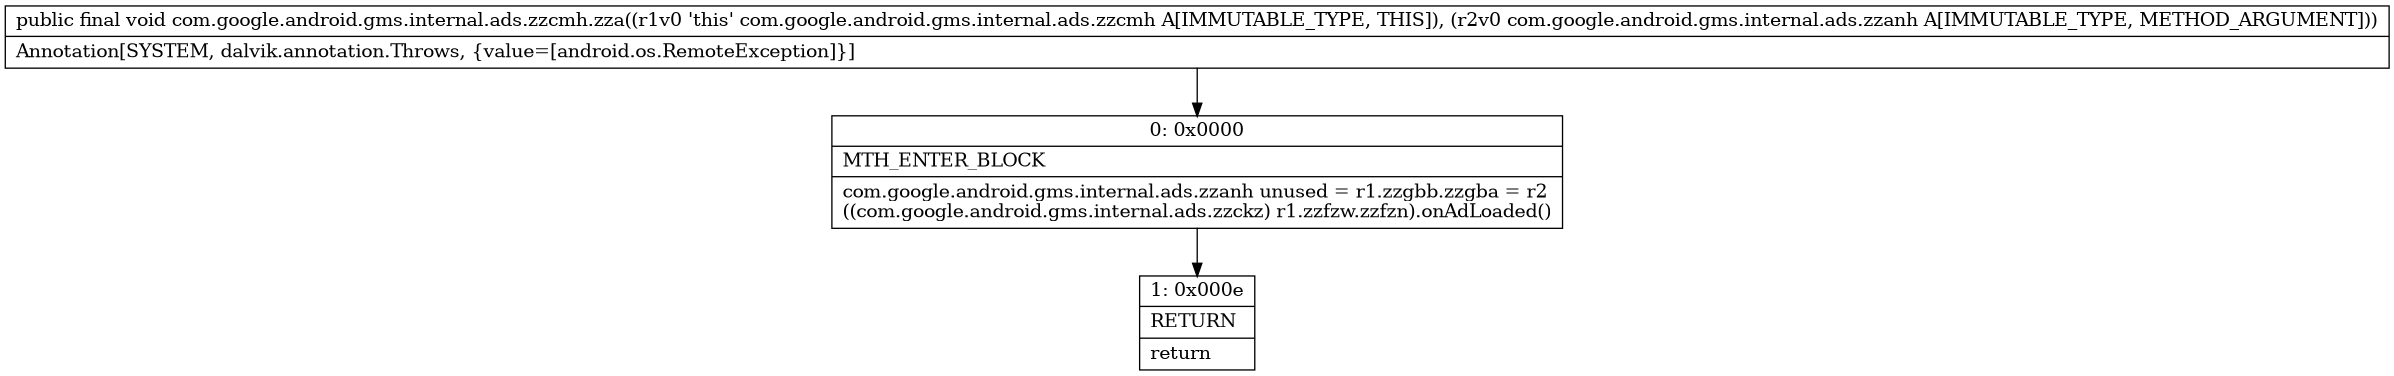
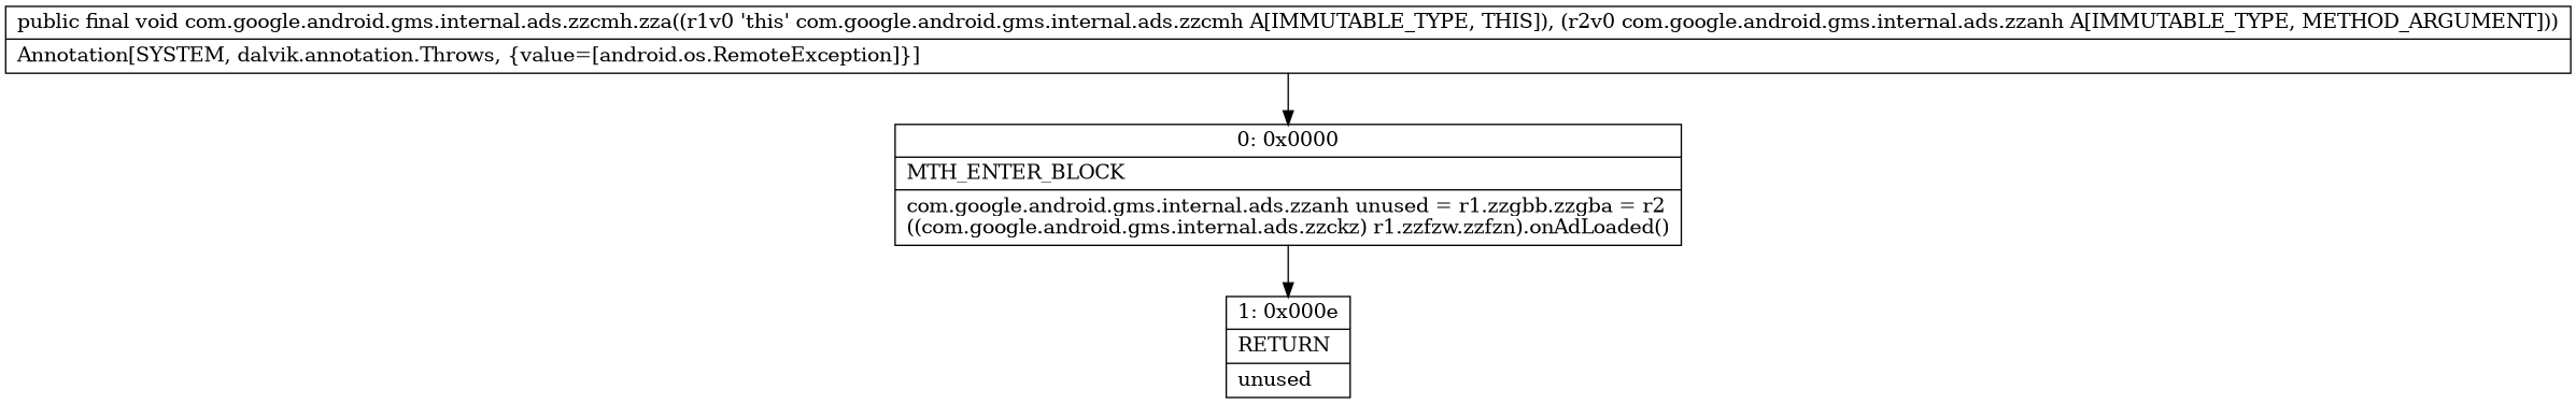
  digraph {
    node [shape=record]
    n1 [label="{0\:\ 0x0000|MTH_ENTER_BLOCK\l|com.google.android.gms.internal.ads.zzanh unused = r1.zzgbb.zzgba = r2\l((com.google.android.gms.internal.ads.zzckz) r1.zzfzw.zzfzn).onAdLoaded()\l}"]
-   n2 [label="{1\:\ 0x000e|RETURN\l|return\l}"]
+   n2 [label="{1\:\ 0x000e|RETURN\l|unused\l}"]
    n3 [label="{public final void com.google.android.gms.internal.ads.zzcmh.zza((r1v0 'this' com.google.android.gms.internal.ads.zzcmh A[IMMUTABLE_TYPE, THIS]), (r2v0 com.google.android.gms.internal.ads.zzanh A[IMMUTABLE_TYPE, METHOD_ARGUMENT]))  | Annotation[SYSTEM, dalvik.annotation.Throws, \{value=[android.os.RemoteException]\}]\l}"]
    n1 -> n2
    n3 -> n1
  }
